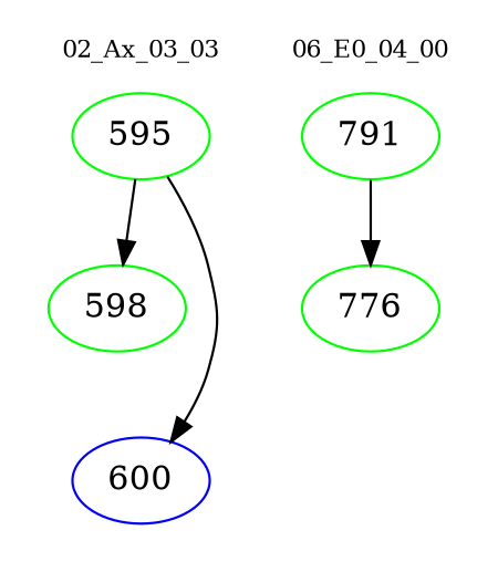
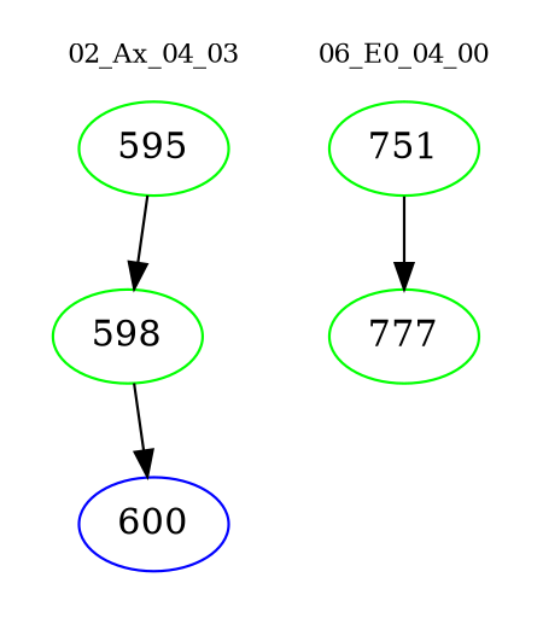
  digraph {
    node [color=green]
    edge [color=black]
    n1 [label=598]
    n2 [label=595]
    n3 [color=blue label=600]
-   n4 [label=791]
-   n5 [label=776]
+   n4 [label=751]
+   n5 [label=777]
    subgraph cluster_1 {
      color=white
      fontsize=10
-     label="02_Ax_03_03"
+     label="02_Ax_04_03"
      n1
      n2
      n3
    }
    subgraph cluster_2 {
      color=white
      fontsize=10
      label="06_E0_04_00"
      n4
      n5
    }
    n2 -> n1
-   n2 -> n3
+   n1 -> n3
    n4 -> n5
  }
